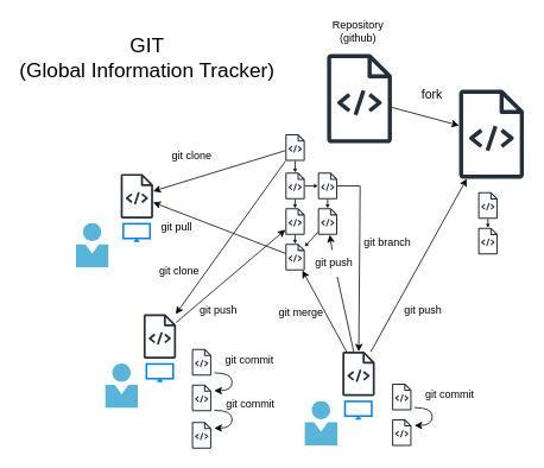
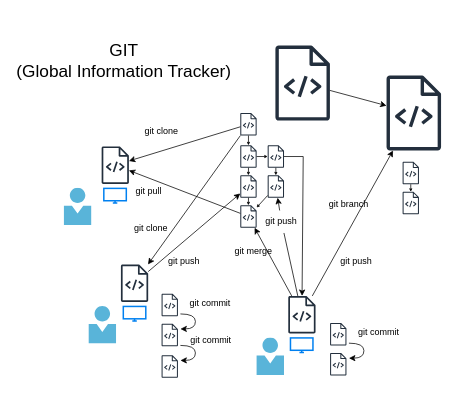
  <mxCell id="0" />
  <mxCell id="1" parent="0" />
  <mxCell id="2" value="" style="sketch=0;outlineConnect=0;fontColor=#232F3E;gradientColor=none;fillColor=#232F3D;strokeColor=none;dashed=0;verticalLabelPosition=bottom;verticalAlign=top;align=center;html=1;fontSize=12;fontStyle=0;aspect=fixed;pointerEvents=1;shape=mxgraph.aws4.source_code;" vertex="1" parent="1"><mxGeometry x="366.73" y="60" width="73.08" height="100" as="geometry" /></mxCell>
  <mxCell id="3" value="" style="image;sketch=0;aspect=fixed;html=1;points=[];align=center;fontSize=12;image=img/lib/mscae/Person.svg;" vertex="1" parent="1"><mxGeometry x="85" y="250" width="37" height="50" as="geometry" /></mxCell>
  <mxCell id="4" value="" style="image;sketch=0;aspect=fixed;html=1;points=[];align=center;fontSize=12;image=img/lib/mscae/Person.svg;" vertex="1" parent="1"><mxGeometry x="342" y="450" width="37" height="50" as="geometry" /></mxCell>
  <mxCell id="5" value="" style="image;sketch=0;aspect=fixed;html=1;points=[];align=center;fontSize=12;image=img/lib/mscae/Person.svg;" vertex="1" parent="1"><mxGeometry x="118" y="408" width="37" height="50" as="geometry" /></mxCell>
  <mxCell id="6" value="" style="sketch=0;outlineConnect=0;fontColor=#232F3E;gradientColor=none;fillColor=#232F3D;strokeColor=none;dashed=0;verticalLabelPosition=bottom;verticalAlign=top;align=center;html=1;fontSize=12;fontStyle=0;aspect=fixed;pointerEvents=1;shape=mxgraph.aws4.source_code;" vertex="1" parent="1"><mxGeometry x="384" y="394" width="36.54" height="50" as="geometry" /></mxCell>
  <mxCell id="7" value="" style="sketch=0;outlineConnect=0;fontColor=#232F3E;gradientColor=none;fillColor=#232F3D;strokeColor=none;dashed=0;verticalLabelPosition=bottom;verticalAlign=top;align=center;html=1;fontSize=12;fontStyle=0;aspect=fixed;pointerEvents=1;shape=mxgraph.aws4.source_code;" vertex="1" parent="1"><mxGeometry x="160.73" y="352" width="36.54" height="50" as="geometry" /></mxCell>
  <mxCell id="8" value="" style="sketch=0;outlineConnect=0;fontColor=#232F3E;gradientColor=none;fillColor=#232F3D;strokeColor=none;dashed=0;verticalLabelPosition=bottom;verticalAlign=top;align=center;html=1;fontSize=12;fontStyle=0;aspect=fixed;pointerEvents=1;shape=mxgraph.aws4.source_code;" vertex="1" parent="1"><mxGeometry x="135" y="194.5" width="36.54" height="50" as="geometry" /></mxCell>
  <mxCell id="9" value="" style="sketch=0;outlineConnect=0;fontColor=#232F3E;gradientColor=none;fillColor=#232F3D;strokeColor=none;dashed=0;verticalLabelPosition=bottom;verticalAlign=top;align=center;html=1;fontSize=12;fontStyle=0;aspect=fixed;pointerEvents=1;shape=mxgraph.aws4.source_code;" vertex="1" parent="1"><mxGeometry x="320" y="150" width="21.92" height="30" as="geometry" /></mxCell>
  <mxCell id="10" value="" style="sketch=0;outlineConnect=0;fontColor=#232F3E;gradientColor=none;fillColor=#232F3D;strokeColor=none;dashed=0;verticalLabelPosition=bottom;verticalAlign=top;align=center;html=1;fontSize=12;fontStyle=0;aspect=fixed;pointerEvents=1;shape=mxgraph.aws4.source_code;" vertex="1" parent="1"><mxGeometry x="320" y="193" width="21.92" height="30" as="geometry" /></mxCell>
  <mxCell id="11" value="" style="sketch=0;outlineConnect=0;fontColor=#232F3E;gradientColor=none;fillColor=#232F3D;strokeColor=none;dashed=0;verticalLabelPosition=bottom;verticalAlign=top;align=center;html=1;fontSize=12;fontStyle=0;aspect=fixed;pointerEvents=1;shape=mxgraph.aws4.source_code;" vertex="1" parent="1"><mxGeometry x="356.54" y="193" width="21.92" height="30" as="geometry" /></mxCell>
  <mxCell id="12" value="" style="sketch=0;outlineConnect=0;fontColor=#232F3E;gradientColor=none;fillColor=#232F3D;strokeColor=none;dashed=0;verticalLabelPosition=bottom;verticalAlign=top;align=center;html=1;fontSize=12;fontStyle=0;aspect=fixed;pointerEvents=1;shape=mxgraph.aws4.source_code;" vertex="1" parent="1"><mxGeometry x="356.54" y="233" width="21.92" height="30" as="geometry" /></mxCell>
  <mxCell id="13" value="" style="sketch=0;outlineConnect=0;fontColor=#232F3E;gradientColor=none;fillColor=#232F3D;strokeColor=none;dashed=0;verticalLabelPosition=bottom;verticalAlign=top;align=center;html=1;fontSize=12;fontStyle=0;aspect=fixed;pointerEvents=1;shape=mxgraph.aws4.source_code;" vertex="1" parent="1"><mxGeometry x="320" y="233" width="21.92" height="30" as="geometry" /></mxCell>
  <mxCell id="14" value="" style="sketch=0;outlineConnect=0;fontColor=#232F3E;gradientColor=none;fillColor=#232F3D;strokeColor=none;dashed=0;verticalLabelPosition=bottom;verticalAlign=top;align=center;html=1;fontSize=12;fontStyle=0;aspect=fixed;pointerEvents=1;shape=mxgraph.aws4.source_code;" vertex="1" parent="1"><mxGeometry x="320" y="273" width="21.92" height="30" as="geometry" /></mxCell>
  <mxCell id="15" value="" style="endArrow=classic;html=1;rounded=0;endSize=2;" edge="1" parent="1" source="9" target="10"><mxGeometry width="50" height="50" relative="1" as="geometry"><mxPoint x="331" y="183" as="sourcePoint" /><mxPoint x="420" y="253" as="targetPoint" /></mxGeometry></mxCell>
  <mxCell id="16" value="" style="endArrow=classic;html=1;rounded=0;endSize=2;" edge="1" parent="1"><mxGeometry width="50" height="50" relative="1" as="geometry"><mxPoint x="331" y="223" as="sourcePoint" /><mxPoint x="330.87" y="233" as="targetPoint" /></mxGeometry></mxCell>
  <mxCell id="17" value="" style="endArrow=classic;html=1;rounded=0;endSize=2;" edge="1" parent="1"><mxGeometry width="50" height="50" relative="1" as="geometry"><mxPoint x="331" y="263" as="sourcePoint" /><mxPoint x="330.87" y="273" as="targetPoint" /></mxGeometry></mxCell>
  <mxCell id="18" value="" style="endArrow=classic;html=1;rounded=0;endSize=2;" edge="1" parent="1" source="12" target="14"><mxGeometry width="50" height="50" relative="1" as="geometry"><mxPoint x="341" y="273" as="sourcePoint" /><mxPoint x="340.87" y="283" as="targetPoint" /></mxGeometry></mxCell>
  <mxCell id="19" value="" style="endArrow=classic;html=1;rounded=0;endSize=2;" edge="1" parent="1" source="10" target="11"><mxGeometry width="50" height="50" relative="1" as="geometry"><mxPoint x="341" y="190" as="sourcePoint" /><mxPoint x="341" y="203" as="targetPoint" /></mxGeometry></mxCell>
  <mxCell id="20" value="" style="endArrow=classic;html=1;rounded=0;endSize=2;" edge="1" parent="1" source="11" target="12"><mxGeometry width="50" height="50" relative="1" as="geometry"><mxPoint x="341" y="233" as="sourcePoint" /><mxPoint x="340.87" y="243" as="targetPoint" /></mxGeometry></mxCell>
  <mxCell id="21" value="" style="html=1;verticalLabelPosition=bottom;align=center;labelBackgroundColor=#ffffff;verticalAlign=top;strokeWidth=2;strokeColor=#0080F0;shadow=0;dashed=0;shape=mxgraph.ios7.icons.monitor;" vertex="1" parent="1"><mxGeometry x="387" y="450" width="30" height="19.5" as="geometry" /></mxCell>
  <mxCell id="22" value="" style="html=1;verticalLabelPosition=bottom;align=center;labelBackgroundColor=#ffffff;verticalAlign=top;strokeWidth=2;strokeColor=#0080F0;shadow=0;dashed=0;shape=mxgraph.ios7.icons.monitor;" vertex="1" parent="1"><mxGeometry x="164" y="408" width="30" height="19.5" as="geometry" /></mxCell>
  <mxCell id="23" value="" style="html=1;verticalLabelPosition=bottom;align=center;labelBackgroundColor=#ffffff;verticalAlign=top;strokeWidth=2;strokeColor=#0080F0;shadow=0;dashed=0;shape=mxgraph.ios7.icons.monitor;" vertex="1" parent="1"><mxGeometry x="138" y="250.5" width="30" height="19.5" as="geometry" /></mxCell>
  <mxCell id="24" value="" style="endArrow=classic;html=1;rounded=0;" edge="1" parent="1" source="11" target="6"><mxGeometry width="50" height="50" relative="1" as="geometry"><mxPoint x="455" y="310" as="sourcePoint" /><mxPoint x="505" y="290" as="targetPoint" /><Array as="points"><mxPoint x="404" y="208" /></Array></mxGeometry></mxCell>
- <mxCell id="25" value="git branch" style="text;html=1;strokeColor=none;fillColor=none;align=center;verticalAlign=middle;whiteSpace=wrap;rounded=0;" vertex="1" parent="1"><mxGeometry x="405" y="257" width="60" height="30" as="geometry" /></mxCell>
+ <mxCell id="25" value="git branch" style="text;html=1;strokeColor=none;fillColor=none;align=center;verticalAlign=middle;whiteSpace=wrap;rounded=0;" vertex="1" parent="1"><mxGeometry x="435" y="257" width="60" height="30" as="geometry" /></mxCell>
  <mxCell id="26" value="" style="curved=1;endArrow=classic;html=1;rounded=0;" edge="1" parent="1"><mxGeometry width="50" height="50" relative="1" as="geometry"><mxPoint x="465" y="457" as="sourcePoint" /><mxPoint x="465" y="477" as="targetPoint" /><Array as="points"><mxPoint x="485" y="457" /><mxPoint x="485" y="477" /><mxPoint x="465" y="477" /></Array></mxGeometry></mxCell>
  <mxCell id="27" value="" style="sketch=0;outlineConnect=0;fontColor=#232F3E;gradientColor=none;fillColor=#232F3D;strokeColor=none;dashed=0;verticalLabelPosition=bottom;verticalAlign=top;align=center;html=1;fontSize=12;fontStyle=0;aspect=fixed;pointerEvents=1;shape=mxgraph.aws4.source_code;" vertex="1" parent="1"><mxGeometry x="439.81" y="430" width="21.92" height="30" as="geometry" /></mxCell>
  <mxCell id="28" value="" style="sketch=0;outlineConnect=0;fontColor=#232F3E;gradientColor=none;fillColor=#232F3D;strokeColor=none;dashed=0;verticalLabelPosition=bottom;verticalAlign=top;align=center;html=1;fontSize=12;fontStyle=0;aspect=fixed;pointerEvents=1;shape=mxgraph.aws4.source_code;" vertex="1" parent="1"><mxGeometry x="439.81" y="470" width="21.92" height="30" as="geometry" /></mxCell>
  <mxCell id="29" value="git commit" style="text;html=1;strokeColor=none;fillColor=none;align=center;verticalAlign=middle;whiteSpace=wrap;rounded=0;" vertex="1" parent="1"><mxGeometry x="475" y="428" width="60" height="30" as="geometry" /></mxCell>
  <mxCell id="30" value="" style="endArrow=classic;html=1;rounded=0;" edge="1" parent="1" source="50" target="12"><mxGeometry width="50" height="50" relative="1" as="geometry"><mxPoint x="295" y="360" as="sourcePoint" /><mxPoint x="345" y="310" as="targetPoint" /></mxGeometry></mxCell>
- <mxCell id="31" value="Repository (github)" style="text;html=1;strokeColor=none;fillColor=none;align=center;verticalAlign=middle;whiteSpace=wrap;rounded=0;" vertex="1" parent="1"><mxGeometry x="372" y="20" width="60" height="30" as="geometry" /></mxCell>
  <mxCell id="32" value="" style="endArrow=classic;html=1;rounded=0;" edge="1" parent="1" source="9" target="7"><mxGeometry width="50" height="50" relative="1" as="geometry"><mxPoint x="215" y="280" as="sourcePoint" /><mxPoint x="205" y="310" as="targetPoint" /></mxGeometry></mxCell>
  <mxCell id="33" value="git clone" style="text;html=1;strokeColor=none;fillColor=none;align=center;verticalAlign=middle;whiteSpace=wrap;rounded=0;" vertex="1" parent="1"><mxGeometry x="171" y="289" width="60" height="30" as="geometry" /></mxCell>
  <mxCell id="34" value="" style="curved=1;endArrow=classic;html=1;rounded=0;" edge="1" parent="1"><mxGeometry width="50" height="50" relative="1" as="geometry"><mxPoint x="240.19" y="418" as="sourcePoint" /><mxPoint x="240.19" y="438" as="targetPoint" /><Array as="points"><mxPoint x="260.19" y="418" /><mxPoint x="260.19" y="438" /><mxPoint x="240.19" y="438" /></Array></mxGeometry></mxCell>
  <mxCell id="35" value="" style="sketch=0;outlineConnect=0;fontColor=#232F3E;gradientColor=none;fillColor=#232F3D;strokeColor=none;dashed=0;verticalLabelPosition=bottom;verticalAlign=top;align=center;html=1;fontSize=12;fontStyle=0;aspect=fixed;pointerEvents=1;shape=mxgraph.aws4.source_code;" vertex="1" parent="1"><mxGeometry x="215" y="391" width="21.92" height="30" as="geometry" /></mxCell>
  <mxCell id="36" value="" style="sketch=0;outlineConnect=0;fontColor=#232F3E;gradientColor=none;fillColor=#232F3D;strokeColor=none;dashed=0;verticalLabelPosition=bottom;verticalAlign=top;align=center;html=1;fontSize=12;fontStyle=0;aspect=fixed;pointerEvents=1;shape=mxgraph.aws4.source_code;" vertex="1" parent="1"><mxGeometry x="215" y="431" width="21.92" height="30" as="geometry" /></mxCell>
  <mxCell id="37" value="git commit" style="text;html=1;strokeColor=none;fillColor=none;align=center;verticalAlign=middle;whiteSpace=wrap;rounded=0;" vertex="1" parent="1"><mxGeometry x="250.19" y="389" width="60" height="30" as="geometry" /></mxCell>
  <mxCell id="38" value="" style="endArrow=classic;html=1;rounded=0;" edge="1" parent="1" source="7" target="13"><mxGeometry width="50" height="50" relative="1" as="geometry"><mxPoint x="275" y="360" as="sourcePoint" /><mxPoint x="207" y="362" as="targetPoint" /></mxGeometry></mxCell>
  <mxCell id="39" value="git push" style="text;html=1;strokeColor=none;fillColor=none;align=center;verticalAlign=middle;whiteSpace=wrap;rounded=0;" vertex="1" parent="1"><mxGeometry x="215" y="333" width="60" height="30" as="geometry" /></mxCell>
- <mxCell id="40" value="&lt;font style=&quot;font-size: 23px;&quot;&gt;GIT&lt;br&gt;(Global Information Tracker)&lt;/font&gt;" style="text;html=1;strokeColor=none;fillColor=none;align=center;verticalAlign=middle;whiteSpace=wrap;rounded=0;" vertex="1" parent="1"><mxGeometry x="20.19" y="20" width="290" height="90" as="geometry" /></mxCell>
+ <mxCell id="40" value="&lt;font style=&quot;font-size: 23px;&quot;&gt;GIT&lt;br&gt;(Global Information Tracker)&lt;/font&gt;" style="text;html=1;strokeColor=none;fillColor=none;align=center;verticalAlign=middle;whiteSpace=wrap;rounded=0;" vertex="1" parent="1"><mxGeometry x="20.19" y="35" width="290" height="90" as="geometry" /></mxCell>
  <mxCell id="41" value="" style="sketch=0;outlineConnect=0;fontColor=#232F3E;gradientColor=none;fillColor=#232F3D;strokeColor=none;dashed=0;verticalLabelPosition=bottom;verticalAlign=top;align=center;html=1;fontSize=12;fontStyle=0;aspect=fixed;pointerEvents=1;shape=mxgraph.aws4.source_code;" vertex="1" parent="1"><mxGeometry x="515" y="100" width="73.08" height="100" as="geometry" /></mxCell>
  <mxCell id="42" value="" style="endArrow=classic;html=1;rounded=0;" edge="1" parent="1" source="2" target="41"><mxGeometry width="50" height="50" relative="1" as="geometry"><mxPoint x="325" y="370" as="sourcePoint" /><mxPoint x="375" y="320" as="targetPoint" /></mxGeometry></mxCell>
- <mxCell id="43" value="&lt;font style=&quot;font-size: 14px;&quot;&gt;fork&lt;/font&gt;" style="text;html=1;strokeColor=none;fillColor=none;align=center;verticalAlign=middle;whiteSpace=wrap;rounded=0;" vertex="1" parent="1"><mxGeometry x="455" y="90" width="60" height="30" as="geometry" /></mxCell>
  <mxCell id="44" value="" style="endArrow=classic;html=1;rounded=0;" edge="1" parent="1" source="9" target="8"><mxGeometry width="50" height="50" relative="1" as="geometry"><mxPoint x="205" y="160" as="sourcePoint" /><mxPoint x="275" y="190" as="targetPoint" /></mxGeometry></mxCell>
  <mxCell id="45" value="git clone" style="text;html=1;strokeColor=none;fillColor=none;align=center;verticalAlign=middle;whiteSpace=wrap;rounded=0;" vertex="1" parent="1"><mxGeometry x="185" y="160" width="60" height="30" as="geometry" /></mxCell>
  <mxCell id="46" value="" style="curved=1;endArrow=classic;html=1;rounded=0;" edge="1" parent="1"><mxGeometry width="50" height="50" relative="1" as="geometry"><mxPoint x="240.19" y="460" as="sourcePoint" /><mxPoint x="240.19" y="480" as="targetPoint" /><Array as="points"><mxPoint x="260.19" y="460" /><mxPoint x="260.19" y="480" /><mxPoint x="240.19" y="480" /></Array></mxGeometry></mxCell>
  <mxCell id="47" value="" style="sketch=0;outlineConnect=0;fontColor=#232F3E;gradientColor=none;fillColor=#232F3D;strokeColor=none;dashed=0;verticalLabelPosition=bottom;verticalAlign=top;align=center;html=1;fontSize=12;fontStyle=0;aspect=fixed;pointerEvents=1;shape=mxgraph.aws4.source_code;" vertex="1" parent="1"><mxGeometry x="215" y="473" width="21.92" height="30" as="geometry" /></mxCell>
  <mxCell id="48" value="git commit" style="text;html=1;strokeColor=none;fillColor=none;align=center;verticalAlign=middle;whiteSpace=wrap;rounded=0;" vertex="1" parent="1"><mxGeometry x="251.19" y="438" width="60" height="30" as="geometry" /></mxCell>
  <mxCell id="49" value="" style="endArrow=none;html=1;rounded=0;endSize=0;startSize=0;strokeWidth=1;endFill=0;" edge="1" parent="1" source="6" target="50"><mxGeometry width="50" height="50" relative="1" as="geometry"><mxPoint x="397" y="394" as="sourcePoint" /><mxPoint x="371" y="263" as="targetPoint" /></mxGeometry></mxCell>
  <mxCell id="50" value="git push" style="text;html=1;strokeColor=none;fillColor=none;align=center;verticalAlign=middle;whiteSpace=wrap;rounded=0;" vertex="1" parent="1"><mxGeometry x="345" y="280" width="60" height="30" as="geometry" /></mxCell>
- <mxCell id="51" value="git merge" style="text;html=1;strokeColor=none;fillColor=none;align=center;verticalAlign=middle;whiteSpace=wrap;rounded=0;" vertex="1" parent="1"><mxGeometry x="308.19" y="335" width="60" height="30" as="geometry" /></mxCell>
+ <mxCell id="51" value="git merge" style="text;html=1;strokeColor=none;fillColor=none;align=center;verticalAlign=middle;whiteSpace=wrap;rounded=0;" vertex="1" parent="1"><mxGeometry x="308.19" y="320" width="60" height="30" as="geometry" /></mxCell>
  <mxCell id="52" value="" style="endArrow=classic;html=1;rounded=0;" edge="1" parent="1" source="6" target="14"><mxGeometry width="50" height="50" relative="1" as="geometry"><mxPoint x="349.69" y="389" as="sourcePoint" /><mxPoint x="330.69" y="305" as="targetPoint" /></mxGeometry></mxCell>
  <mxCell id="53" value="git pull" style="text;html=1;strokeColor=none;fillColor=none;align=center;verticalAlign=middle;whiteSpace=wrap;rounded=0;" vertex="1" parent="1"><mxGeometry x="168" y="240" width="60" height="30" as="geometry" /></mxCell>
  <mxCell id="54" value="" style="endArrow=classic;html=1;rounded=0;" edge="1" parent="1" source="14" target="8"><mxGeometry width="50" height="50" relative="1" as="geometry"><mxPoint x="225" y="390" as="sourcePoint" /><mxPoint x="275" y="340" as="targetPoint" /></mxGeometry></mxCell>
  <mxCell id="55" value="" style="endArrow=classic;html=1;rounded=0;" edge="1" parent="1" source="6" target="41"><mxGeometry width="50" height="50" relative="1" as="geometry"><mxPoint x="225" y="390" as="sourcePoint" /><mxPoint x="585" y="210" as="targetPoint" /></mxGeometry></mxCell>
  <mxCell id="56" value="git push" style="text;html=1;strokeColor=none;fillColor=none;align=center;verticalAlign=middle;whiteSpace=wrap;rounded=0;" vertex="1" parent="1"><mxGeometry x="445" y="333" width="60" height="30" as="geometry" /></mxCell>
  <mxCell id="57" value="" style="sketch=0;outlineConnect=0;fontColor=#232F3E;gradientColor=none;fillColor=#232F3D;strokeColor=none;dashed=0;verticalLabelPosition=bottom;verticalAlign=top;align=center;html=1;fontSize=12;fontStyle=0;aspect=fixed;pointerEvents=1;shape=mxgraph.aws4.source_code;" vertex="1" parent="1"><mxGeometry x="536.54" y="215" width="21.92" height="30" as="geometry" /></mxCell>
  <mxCell id="58" value="" style="sketch=0;outlineConnect=0;fontColor=#232F3E;gradientColor=none;fillColor=#232F3D;strokeColor=none;dashed=0;verticalLabelPosition=bottom;verticalAlign=top;align=center;html=1;fontSize=12;fontStyle=0;aspect=fixed;pointerEvents=1;shape=mxgraph.aws4.source_code;" vertex="1" parent="1"><mxGeometry x="536.54" y="255" width="21.92" height="30" as="geometry" /></mxCell>
  <mxCell id="59" value="" style="endArrow=classic;html=1;rounded=0;endSize=2;" edge="1" parent="1" source="57" target="58"><mxGeometry width="50" height="50" relative="1" as="geometry"><mxPoint x="425" y="230" as="sourcePoint" /><mxPoint x="377" y="243" as="targetPoint" /></mxGeometry></mxCell>
